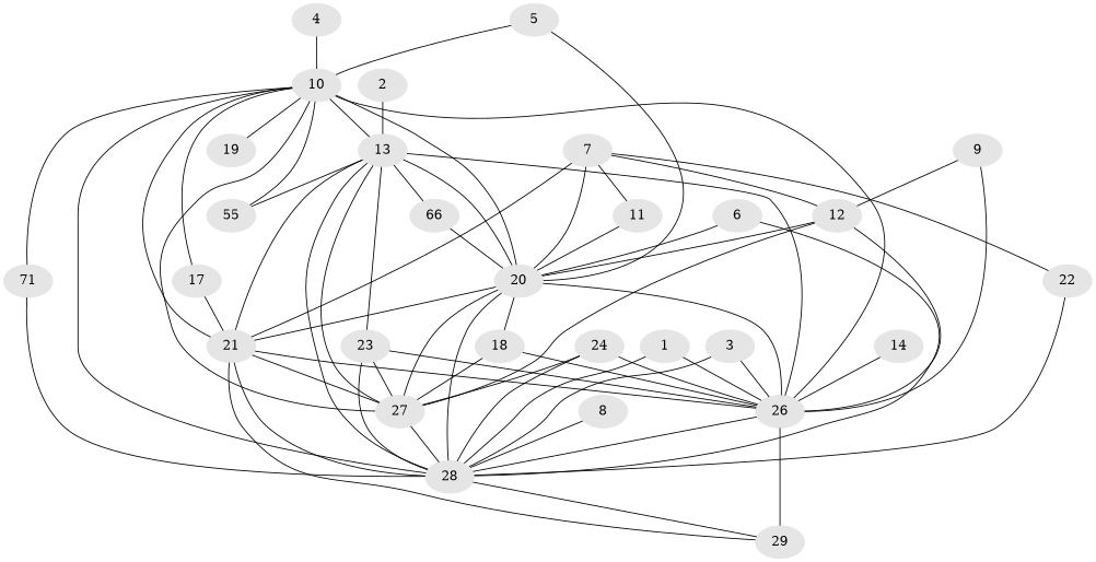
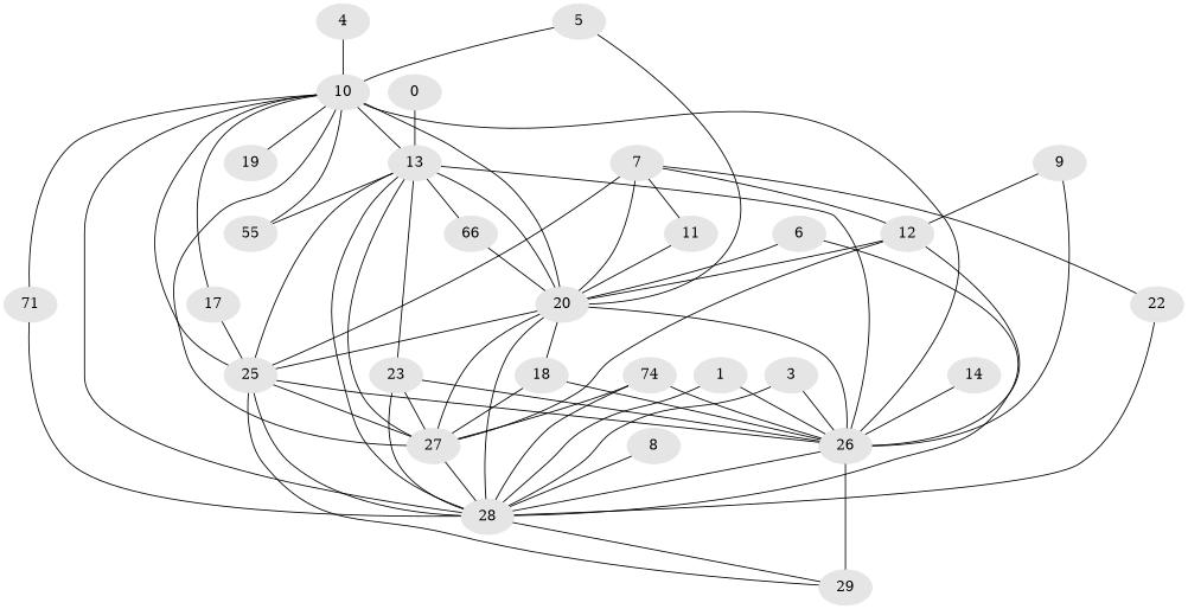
  graph {
    node [color=gray90 style=filled]
    edge [weight=1.0]
    1
    26
    28
    29
-   2
+   2 [label=0]
    13
    20
-   25 [label=21]
+   25
    n9 [label=55]
    27
    n11 [label=66]
    23
    3
    4
    10
    17
    19
    n18 [label=71]
    5
    18
    6
    7
    11
    12
    22
    8
    9
    14
-   24
+   24 [label=74]
    1 -- 26
    1 -- 28
    26 -- 28 [weight=2.0]
    26 -- 29 [weight=4.0]
    28 -- 29
    2 -- 13
    13 -- 26 [weight=3.0]
    13 -- 28 [weight=2.0]
    13 -- 20 [weight=2.0]
    13 -- 25
    13 -- n9
    13 -- 27 [weight=2.0]
    13 -- n11
    13 -- 23 [weight=2.0]
    20 -- 26 [weight=5.0]
    20 -- 28 [weight=2.0]
    20 -- 25 [weight=3.0]
    20 -- 27 [weight=4.0]
    20 -- 18
    25 -- 26 [weight=3.0]
    25 -- 28
    25 -- 29
    25 -- 27 [weight=2.0]
    27 -- 28 [weight=5.0]
    n11 -- 20
    23 -- 26
    23 -- 28
    23 -- 27
    3 -- 26 [weight=2.0]
    3 -- 28 [weight=2.0]
    4 -- 10
    10 -- 26 [weight=2.0]
    10 -- 28
    10 -- 13 [weight=2.0]
    10 -- 20 [weight=3.0]
    10 -- 25
    10 -- n9
    10 -- 27 [weight=2.0]
    10 -- 17
    10 -- 19
    10 -- n18
    17 -- 25
    n18 -- 28
    5 -- 20
    5 -- 10
    18 -- 26
    18 -- 27
    6 -- 28
    6 -- 20
    7 -- 20 [weight=2.0]
    7 -- 25 [weight=2.0]
    7 -- 11
    7 -- 12
    7 -- 22
    11 -- 20 [weight=2.0]
    12 -- 26
    12 -- 20
    12 -- 27
    22 -- 28
    8 -- 28
    9 -- 26
    9 -- 12
    14 -- 26 [weight=2.0]
    24 -- 26
    24 -- 28
    24 -- 27
  }
